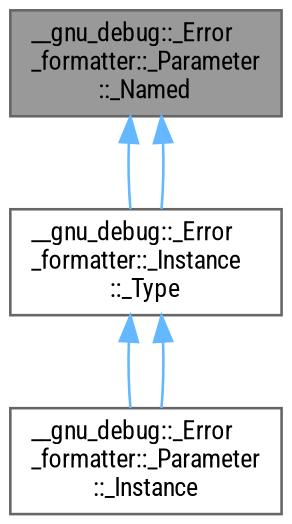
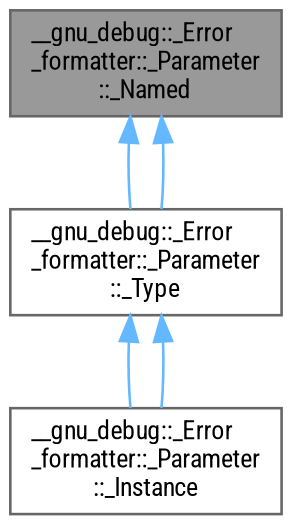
  digraph {
    fontname="Roboto Condensed"
    node [color=gray40 fillcolor=white fontname="Roboto Condensed" fontsize=10 shape=box style=filled]
    edge [color=steelblue1 dir=back fontname="Roboto Condensed" fontsize=10 labelfontname=Helvetica labelfontsize=10 style=solid]
    n1 [fillcolor=grey60 fontcolor=black height=0.2 label="__gnu_debug::_Error\l_formatter::_Parameter\l::_Named" width=0.4]
-   n2 [height=0.2 label="__gnu_debug::_Error\l_formatter::_Instance\l::_Type" width=0.4]
+   n2 [height=0.2 label="__gnu_debug::_Error\l_formatter::_Parameter\l::_Type" width=0.4]
    n3 [height=0.2 label="__gnu_debug::_Error\l_formatter::_Parameter\l::_Instance" width=0.4]
    n1 -> n2
    n1 -> n2
    n2 -> n3
    n2 -> n3
  }
